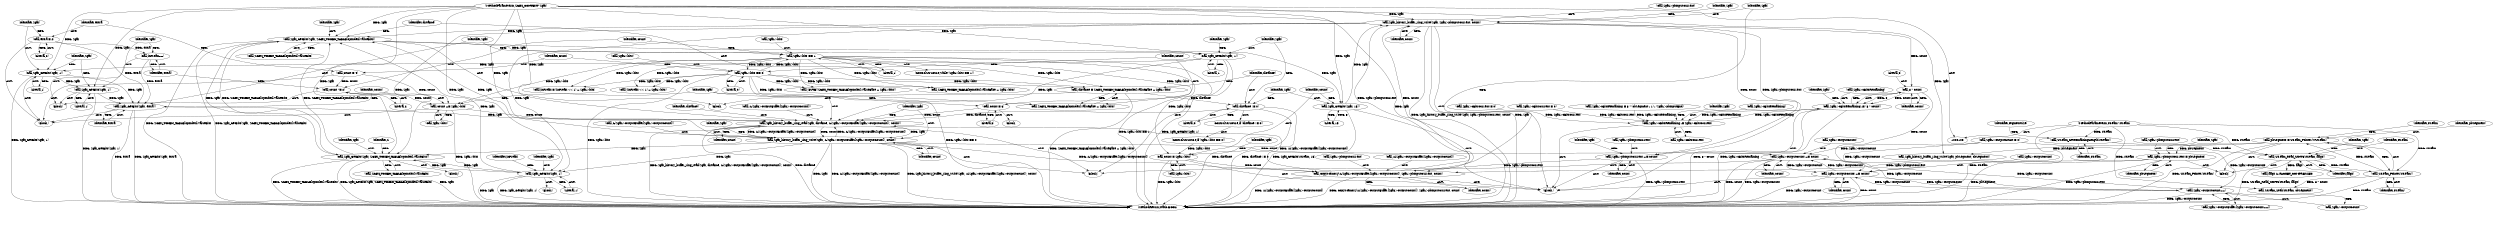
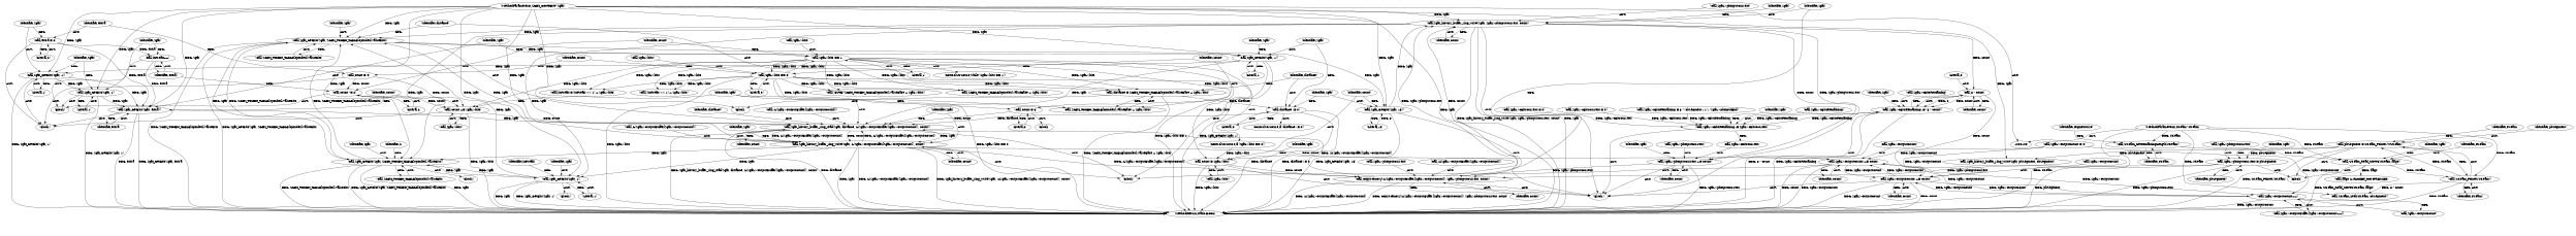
  digraph {
    n1 [label="(Call,zgfx_history_buffer_ring_write(zgfx, zgfx->pbInputCurrent, count))"]
    n2 [label="(Call,zgfx_GetBits(zgfx, ZGFX_TOKEN_TABLE[opIndex].valueBits))"]
    n3 [label="(Call,zgfx_GetBits(zgfx, 1))"]
    n4 [label="(Call,zgfx_GetBits(zgfx, ZGFX_TOKEN_TABLE[opIndex].valueBits))"]
    n5 [label="(Call,zgfx->pbInputCurrent += count)"]
    n6 [label="(Call,8 * count)"]
    n7 [label="(Identifier,count)"]
    n8 [label="(MethodReturn,static BOOL)"]
    n9 [label="(Block,)"]
    n10 [label="(Call,zgfx_GetBits(zgfx, 15))"]
    n11 [label="(Call,zgfx_GetBits(zgfx, 1))"]
    n12 [label="(Block,)"]
    n13 [label="(Call,ZGFX_TOKEN_TABLE[opIndex].valueBits)"]
    n14 [label="(Literal,1)"]
    n15 [label="(Block,)"]
    n16 [label="(Call,ZGFX_TOKEN_TABLE[opIndex].valueBits)"]
    n17 [label="(Block,)"]
    n18 [label="(Call,CopyMemory(&(zgfx->OutputBuffer[zgfx->OutputCount]), zgfx->pbInputCurrent, count))"]
    n19 [label="(Identifier,count)"]
    n20 [label="(Call,zgfx->OutputCount += count)"]
    n21 [label="(Call,zgfx->cBitsRemaining -= (8 * count))"]
    n22 [label="(Identifier,count)"]
    n23 [label="(Literal,15)"]
    n24 [label="(Call,zgfx_history_buffer_ring_read(zgfx, distance, &(zgfx->OutputBuffer[zgfx->OutputCount]), count))"]
    n25 [label="(Block,)"]
    n26 [label="(Call,zgfx_GetBits(zgfx, 1))"]
    n27 [label="(Literal,1)"]
    n28 [label="(Call,zgfx_history_buffer_ring_write(zgfx, &(zgfx->OutputBuffer[zgfx->OutputCount]), count))"]
    n29 [label="(Call,zgfx->OutputCount += count)"]
    n30 [label="(Identifier,count)"]
    n31 [label="(Identifier,count)"]
    n32 [label="(Identifier,count)"]
    n33 [label="(Call,zgfx->OutputCount++)"]
    n34 [label="(Identifier,count)"]
    n35 [label="(Call,zgfx_GetBits(zgfx, extra))"]
    n36 [label="(Call,zgfx_GetBits(zgfx, 1))"]
    n37 [label="(Block,)"]
    n38 [label="(Literal,1)"]
    n39 [label="(MethodParameterIn,ZGFX_CONTEXT* zgfx)"]
    n40 [label="(Call,zgfx_history_buffer_ring_write(zgfx, pbSegment, cbSegment))"]
    1000105
    n42 [label="(Identifier,extra)"]
    n43 [label="(Block,)"]
    n44 [label="(Literal,1)"]
    n45 [label="(Call,extra = 2)"]
    n46 [label="(Call,inPrefix++)"]
    n47 [label="(Literal,2)"]
    n48 [label="(Identifier,extra)"]
    n49 [label="(Call,count *= 2)"]
    n50 [label="(Call,distance != 0)"]
    n51 [label="(Literal,0)"]
    n52 [label="(ControlStructure,if (distance != 0))"]
    n53 [label="(Call,distance = ZGFX_TOKEN_TABLE[opIndex].valueBase + zgfx->bits)"]
    n54 [label="(Call,ZGFX_TOKEN_TABLE[opIndex].valueBase + zgfx->bits)"]
    n55 [label="(Call,zgfx->bits == 0)"]
    n56 [label="(Call,zgfx->bits == 1)"]
    n57 [label="(ControlStructure,if (zgfx->bits == 0))"]
    n58 [label="(Call,(inPrefix << 1) + zgfx->bits)"]
    n59 [label="(Call,ZGFX_TOKEN_TABLE[opIndex].valueBase + zgfx->bits)"]
    n60 [label="(Literal,0)"]
    n61 [label="(Call,(BYTE)(ZGFX_TOKEN_TABLE[opIndex].valueBase + zgfx->bits))"]
    n62 [label="(Call,inPrefix = (inPrefix << 1) + zgfx->bits)"]
    n63 [label="(Call,count = zgfx->bits)"]
    n64 [label="(Call,count += zgfx->bits)"]
    n65 [label="(Literal,1)"]
    n66 [label="(ControlStructure,while (zgfx->bits == 1))"]
    n67 [label="(Call,zgfx->bits)"]
    n68 [label="(Call,zgfx->bits)"]
    n69 [label="(Call,zgfx->pbInputCurrent = pbSegment)"]
    n70 [label="(Identifier,pbSegment)"]
    n71 [label="(Block,)"]
    n72 [label="(Call,pbSegment = Stream_Pointer(wStream))"]
    n73 [label="(Call,Stream_Pointer(stream))"]
    n74 [label="(Call,Stream_Seek(stream, cbSegment))"]
    n75 [label="(Identifier,stream)"]
    n76 [label="(Call,Stream_Read_UINT8(stream, flags))"]
-   n77 [label="(Identifier,flags)"]
    n78 [label="(Call,flags & PACKET_COMPRESSED)"]
    n79 [label="(Call,Stream_GetRemainingLength(stream))"]
    n80 [label="(Identifier,stream)"]
    n81 [label="(MethodParameterIn,stream* stream)"]
    n82 [label="(Call,count = 4)"]
    n83 [label="(Literal,2)"]
    n84 [label="(Call,count = 3)"]
    n85 [label="(Literal,3)"]
    n86 [label="(Block,)"]
    n87 [label="(Call,zgfx->OutputCount)"]
    n88 [label="(Call,zgfx->OutputBuffer[zgfx->OutputCount++])"]
    n89 [label="(Identifier,count)"]
    n90 [label="(Call,zgfx->cBitsRemaining -= zgfx->cBitsCurrent)"]
    n91 [label="(Call,zgfx->cBitsCurrent)"]
    n92 [label="(Identifier,zgfx)"]
    n93 [label="(Identifier,zgfx)"]
    n94 [label="(Call,zgfx->bits)"]
    n95 [label="(Identifier,count)"]
    n96 [label="(Identifier,zgfx)"]
    n97 [label="(Call,zgfx->cBitsCurrent = 0)"]
    n98 [label="(Identifier,zgfx)"]
    n99 [label="(Identifier,zgfx)"]
    n100 [label="(Identifier,distance)"]
    n101 [label="(Identifier,zgfx)"]
    n102 [label="(Call,zgfx->cBitsRemaining = 8 * (cbSegment - 1) - *zgfx->pbInputEnd)"]
    n103 [label="(Call,&(zgfx->OutputBuffer[zgfx->OutputCount]))"]
    n104 [label="(Identifier,zgfx)"]
    n105 [label="(Identifier,count)"]
    n106 [label="(Identifier,zgfx)"]
    n107 [label="(Identifier,zgfx)"]
    n108 [label="(Identifier,zgfx)"]
    n109 [label="(Identifier,distance)"]
    n110 [label="(Identifier,zgfx)"]
    n111 [label="(Identifier,count)"]
    n112 [label="(Call,zgfx->cBitsRemaining)"]
    n113 [label="(Identifier,zgfx)"]
    n114 [label="(Call,zgfx->pbInputCurrent)"]
    n115 [label="(Identifier,stream)"]
    n116 [label="(Call,zgfx->pbInputCurrent)"]
    n117 [label="(Identifier,zgfx)"]
    n118 [label="(Call,&(zgfx->OutputBuffer[zgfx->OutputCount]))"]
    n119 [label="(Identifier,extra)"]
    n120 [label="(Identifier,distance)"]
    n121 [label="(Identifier,zgfx)"]
    n122 [label="(Call,zgfx->OutputCount = 0)"]
    n123 [label="(Identifier,zgfx)"]
    n124 [label="(Identifier,zgfx)"]
    n125 [label="(Call,zgfx->OutputCount)"]
    n126 [label="(Call,zgfx->cBitsRemaining)"]
    n127 [label="(Call,&(zgfx->OutputBuffer[zgfx->OutputCount]))"]
    n128 [label="(Call,zgfx->OutputCount)"]
    n129 [label="(Identifier,pbSegment)"]
    n130 [label="(Identifier,zgfx)"]
    n131 [label="(Call,zgfx->pbInputCurrent)"]
    n132 [label="(Call,zgfx->pbInputCurrent)"]
    n133 [label="(Literal,8)"]
    n134 [label="(Identifier,c)"]
    n135 [label="(Identifier,count)"]
    n136 [label="(Identifier,stream)"]
    n137 [label="(Identifier,count)"]
    n138 [label="(Identifier,segmentSize)"]
    n139 [label="(Call,zgfx->cBitsCurrent = 0)"]
    n140 [label="(Identifier,zgfx)"]
    n141 [label="(Identifier,zgfx)"]
    n142 [label="(Identifier,inPrefix)"]
    n143 [label="(Call,zgfx->bits)"]
    n144 [label="(Identifier,zgfx)"]
    n145 [label="(Identifier,zgfx)"]
    n1 -> n2 [label="DDG: zgfx"]
    n1 -> n3 [label="DDG: zgfx"]
    n1 -> n4 [label="DDG: zgfx"]
    n1 -> n5 [label="DDG: count"]
    n1 -> n5 [label="DDG: zgfx->pbInputCurrent"]
    n1 -> n6 [label="DDG: count"]
    n1 -> n7 [label="CFG: "]
    n1 -> n8 [label="DDG: zgfx"]
    n1 -> n8 [label="DDG: zgfx_history_buffer_ring_write(zgfx, zgfx->pbInputCurrent, count)"]
    n1 -> n9 [label="AST: "]
    n2 -> n4 [label="DDG: ZGFX_TOKEN_TABLE[opIndex].valueBits"]
    n2 -> n8 [label="DDG: ZGFX_TOKEN_TABLE[opIndex].valueBits"]
    n2 -> n8 [label="DDG: zgfx_GetBits(zgfx, ZGFX_TOKEN_TABLE[opIndex].valueBits)"]
    n2 -> n10 [label="DDG: zgfx"]
    n2 -> n11 [label="DDG: zgfx"]
    n2 -> n12 [label="AST: "]
    n2 -> n13 [label="CFG: "]
    n3 -> n2 [label="DDG: zgfx"]
    n3 -> n4 [label="DDG: zgfx"]
    n3 -> n8 [label="DDG: zgfx"]
    n3 -> n8 [label="DDG: zgfx_GetBits(zgfx, 1)"]
    n3 -> n14 [label="CFG: "]
    n3 -> n15 [label="AST: "]
    n4 -> n2 [label="DDG: zgfx"]
    n4 -> n2 [label="DDG: ZGFX_TOKEN_TABLE[opIndex].valueBits"]
    n4 -> n3 [label="DDG: zgfx"]
    n4 -> n8 [label="DDG: zgfx_GetBits(zgfx, ZGFX_TOKEN_TABLE[opIndex].valueBits)"]
    n4 -> n8 [label="DDG: ZGFX_TOKEN_TABLE[opIndex].valueBits"]
    n4 -> n8 [label="DDG: zgfx"]
    n4 -> n16 [label="CFG: "]
    n4 -> n17 [label="AST: "]
    n5 -> n8 [label="DDG: zgfx->pbInputCurrent"]
    n5 -> n9 [label="AST: "]
    n5 -> n18 [label="DDG: zgfx->pbInputCurrent"]
    n5 -> n19 [label="CFG: "]
    n6 -> n20 [label="DDG: count"]
    n6 -> n21 [label="AST: "]
    n6 -> n21 [label="DDG: 8"]
    n6 -> n21 [label="DDG: count"]
    n6 -> n22 [label="CFG: "]
    n7 -> n1 [label="AST: "]
    n10 -> n1 [label="DDG: zgfx"]
-   n10 -> n8 [label="DDG: zgfx_GetBits(stream, 15)"]
+   n10 -> n8 [label="DDG: zgfx_GetBits(zgfx, 15)"]
    n10 -> n9 [label="AST: "]
    n10 -> n23 [label="CFG: "]
    n11 -> n8 [label="DDG: zgfx_GetBits(zgfx, 1)"]
    n11 -> n24 [label="DDG: zgfx"]
    n11 -> n25 [label="AST: "]
    n11 -> n26 [label="DDG: zgfx"]
    n11 -> n27 [label="CFG: "]
    n13 -> n2 [label="AST: "]
    n14 -> n3 [label="AST: "]
    n16 -> n4 [label="AST: "]
    n18 -> n1 [label="DDG: zgfx->pbInputCurrent"]
    n18 -> n1 [label="DDG: count"]
    n18 -> n8 [label="DDG: &(zgfx->OutputBuffer[zgfx->OutputCount])"]
    n18 -> n8 [label="DDG: CopyMemory(&(zgfx->OutputBuffer[zgfx->OutputCount]), zgfx->pbInputCurrent, count)"]
    n18 -> n9 [label="AST: "]
    n18 -> n24 [label="DDG: &(zgfx->OutputBuffer[zgfx->OutputCount])"]
    n18 -> n32 [label="CFG: "]
    n19 -> n5 [label="AST: "]
    n20 -> n8 [label="DDG: zgfx->OutputCount"]
    n20 -> n8 [label="DDG: count"]
    n20 -> n9 [label="AST: "]
    n20 -> n29 [label="DDG: zgfx->OutputCount"]
    n20 -> n33 [label="DDG: zgfx->OutputCount"]
    n20 -> n89 [label="CFG: "]
    n21 -> n6 [label="CFG: "]
    n21 -> n8 [label="DDG: 8 * count"]
    n21 -> n8 [label="DDG: zgfx->cBitsRemaining"]
    n21 -> n9 [label="AST: "]
    n21 -> n90 [label="DDG: zgfx->cBitsRemaining"]
    n22 -> n6 [label="AST: "]
    n23 -> n10 [label="DDG: 8"]
    n24 -> n8 [label="DDG: distance"]
    n24 -> n8 [label="DDG: zgfx_history_buffer_ring_read(zgfx, distance, &(zgfx->OutputBuffer[zgfx->OutputCount]), count)"]
    n24 -> n25 [label="AST: "]
    n24 -> n28 [label="DDG: zgfx"]
    n24 -> n28 [label="DDG: &(zgfx->OutputBuffer[zgfx->OutputCount])"]
    n24 -> n28 [label="DDG: count"]
    n24 -> n31 [label="CFG: "]
    n26 -> n8 [label="DDG: zgfx_GetBits(zgfx, 1)"]
    n26 -> n35 [label="DDG: zgfx"]
    n26 -> n36 [label="DDG: zgfx"]
    n26 -> n37 [label="AST: "]
    n26 -> n38 [label="CFG: "]
    n27 -> n11 [label="AST: "]
    n28 -> n2 [label="DDG: zgfx"]
    n28 -> n3 [label="DDG: zgfx"]
    n28 -> n4 [label="DDG: zgfx"]
    n28 -> n8 [label="DDG: zgfx"]
    n28 -> n8 [label="DDG: &(zgfx->OutputBuffer[zgfx->OutputCount])"]
    n28 -> n8 [label="DDG: zgfx_history_buffer_ring_write(zgfx, &(zgfx->OutputBuffer[zgfx->OutputCount]), count)"]
    n28 -> n18 [label="DDG: &(zgfx->OutputBuffer[zgfx->OutputCount])"]
    n28 -> n24 [label="DDG: &(zgfx->OutputBuffer[zgfx->OutputCount])"]
    n28 -> n25 [label="AST: "]
    n28 -> n29 [label="DDG: count"]
    n28 -> n30 [label="CFG: "]
    n29 -> n8 [label="DDG: count"]
    n29 -> n8 [label="DDG: zgfx->OutputCount"]
    n29 -> n20 [label="DDG: zgfx->OutputCount"]
    n29 -> n25 [label="AST: "]
    n29 -> n33 [label="DDG: zgfx->OutputCount"]
    n29 -> n34 [label="CFG: "]
    n30 -> n28 [label="AST: "]
    n31 -> n24 [label="AST: "]
    n32 -> n18 [label="AST: "]
    n33 -> n8 [label="DDG: zgfx->OutputCount"]
    n33 -> n20 [label="DDG: zgfx->OutputCount"]
    n33 -> n29 [label="DDG: zgfx->OutputCount"]
    n33 -> n87 [label="CFG: "]
    n33 -> n88 [label="AST: "]
    n34 -> n29 [label="AST: "]
    n35 -> n8 [label="DDG: extra"]
    n35 -> n8 [label="DDG: zgfx_GetBits(zgfx, extra)"]
    n35 -> n24 [label="DDG: zgfx"]
    n35 -> n37 [label="AST: "]
    n35 -> n42 [label="CFG: "]
    n36 -> n8 [label="DDG: zgfx_GetBits(zgfx, 1)"]
    n36 -> n35 [label="DDG: zgfx"]
    n36 -> n43 [label="AST: "]
    n36 -> n44 [label="CFG: "]
    n38 -> n26 [label="AST: "]
    n39 -> n1 [label="DDG: zgfx"]
    n39 -> n2 [label="DDG: zgfx"]
    n39 -> n3 [label="DDG: zgfx"]
    n39 -> n4 [label="DDG: zgfx"]
    n39 -> n8 [label="DDG: zgfx"]
    n39 -> n10 [label="DDG: zgfx"]
    n39 -> n11 [label="DDG: zgfx"]
    n39 -> n24 [label="DDG: zgfx"]
    n39 -> n26 [label="DDG: zgfx"]
    n39 -> n28 [label="DDG: zgfx"]
+   n39 -> n35 [label="DDG: zgfx"]
    n39 -> n36 [label="DDG: zgfx"]
    n39 -> n40 [label="DDG: zgfx"]
    n39 -> 1000105 [label="AST: "]
    n42 -> n35 [label="AST: "]
    n44 -> n36 [label="AST: "]
    n45 -> n35 [label="DDG: extra"]
    n45 -> n37 [label="AST: "]
    n45 -> n46 [label="DDG: extra"]
    n45 -> n47 [label="CFG: "]
    n46 -> n35 [label="DDG: extra"]
    n46 -> n43 [label="AST: "]
    n46 -> n48 [label="CFG: "]
    n47 -> n45 [label="AST: "]
    n48 -> n46 [label="AST: "]
    n48 -> n49 [label="CFG: "]
    n49 -> n43 [label="AST: "]
    n49 -> n64 [label="DDG: count"]
    n49 -> n83 [label="CFG: "]
    n50 -> n8 [label="DDG: distance != 0"]
    n50 -> n8 [label="DDG: distance"]
    n50 -> n24 [label="DDG: distance"]
    n50 -> n51 [label="CFG: "]
    n50 -> n52 [label="AST: "]
    n51 -> n50 [label="AST: "]
    n53 -> n8 [label="DDG: ZGFX_TOKEN_TABLE[opIndex].valueBase + zgfx->bits"]
    n53 -> n12 [label="AST: "]
    n53 -> n50 [label="DDG: distance"]
    n53 -> n54 [label="CFG: "]
    n54 -> n53 [label="AST: "]
    n55 -> n8 [label="DDG: zgfx->bits"]
    n55 -> n8 [label="DDG: zgfx->bits == 0"]
    n55 -> n53 [label="DDG: zgfx->bits"]
    n55 -> n54 [label="DDG: zgfx->bits"]
    n55 -> n56 [label="DDG: zgfx->bits"]
-   n52 -> n57 [label="AST: "]
+   n55 -> n57 [label="AST: "]
    n55 -> n58 [label="DDG: zgfx->bits"]
    n55 -> n59 [label="DDG: zgfx->bits"]
    n55 -> n60 [label="CFG: "]
    n55 -> n61 [label="DDG: zgfx->bits"]
    n55 -> n62 [label="DDG: zgfx->bits"]
    n56 -> n8 [label="DDG: zgfx->bits == 1"]
    n56 -> n53 [label="DDG: zgfx->bits"]
    n56 -> n54 [label="DDG: zgfx->bits"]
    n56 -> n55 [label="DDG: zgfx->bits"]
    n56 -> n58 [label="DDG: zgfx->bits"]
    n56 -> n59 [label="DDG: zgfx->bits"]
    n56 -> n61 [label="DDG: zgfx->bits"]
    n56 -> n62 [label="DDG: zgfx->bits"]
    n56 -> n63 [label="DDG: zgfx->bits"]
    n56 -> n64 [label="DDG: zgfx->bits"]
    n56 -> n65 [label="CFG: "]
    n56 -> n66 [label="AST: "]
    n57 -> n63 [label="DDG: zgfx->bits"]
    n60 -> n55 [label="AST: "]
    n63 -> n8 [label="DDG: zgfx->bits"]
    n63 -> n9 [label="AST: "]
    n63 -> n18 [label="DDG: count"]
    n63 -> n67 [label="CFG: "]
    n64 -> n8 [label="DDG: zgfx->bits"]
    n64 -> n24 [label="DDG: count"]
    n64 -> n37 [label="AST: "]
    n64 -> n68 [label="CFG: "]
    n65 -> n56 [label="AST: "]
    n67 -> n63 [label="AST: "]
    n68 -> n64 [label="AST: "]
    n69 -> n8 [label="DDG: pbSegment"]
    n69 -> n8 [label="DDG: zgfx->pbInputCurrent"]
    n69 -> n18 [label="DDG: zgfx->pbInputCurrent"]
    n69 -> n70 [label="CFG: "]
    n69 -> n71 [label="AST: "]
    n70 -> n69 [label="AST: "]
    n72 -> n8 [label="DDG: Stream_Pointer(stream)"]
    n72 -> n40 [label="DDG: pbSegment"]
    n72 -> n69 [label="DDG: pbSegment"]
    n72 -> n71 [label="AST: "]
    n72 -> n73 [label="CFG: "]
    n73 -> n8 [label="DDG: stream"]
    n73 -> n72 [label="AST: "]
    n73 -> n72 [label="DDG: stream"]
    n73 -> n74 [label="DDG: 8 * count"]
    n73 -> n75 [label="CFG: "]
    n75 -> n73 [label="AST: "]
    n76 -> n8 [label="DDG: Stream_Read_UINT8(stream, flags)"]
    n76 -> n71 [label="AST: "]
    n76 -> n73 [label="DDG: stream"]
-   n76 -> n77 [label="CFG: "]
    n76 -> n78 [label="DDG: flags"]
-   n77 -> n76 [label="AST: "]
    n79 -> n76 [label="DDG: stream"]
    n79 -> n80 [label="CFG: "]
    n80 -> n79 [label="AST: "]
    n81 -> n8 [label="DDG: stream"]
    n81 -> 1000105 [label="AST: "]
    n81 -> n73 [label="DDG: stream"]
    n81 -> n74 [label="DDG: stream"]
    n81 -> n76 [label="DDG: stream"]
    n81 -> n79 [label="DDG: stream"]
    n82 -> n37 [label="AST: "]
    n82 -> n49 [label="DDG: count"]
    n82 -> n64 [label="DDG: count"]
    n83 -> n49 [label="AST: "]
    n84 -> n24 [label="DDG: count"]
    n84 -> n85 [label="CFG: "]
    n84 -> n86 [label="AST: "]
    n85 -> n84 [label="AST: "]
    n87 -> n33 [label="AST: "]
    n88 -> n33 [label="CFG: "]
    n89 -> n20 [label="AST: "]
    n90 -> n9 [label="AST: "]
    n90 -> n21 [label="DDG: zgfx->cBitsRemaining"]
    n90 -> n91 [label="CFG: "]
-   n91 -> n90 [label="AST: "]
+   n91 -> n5 [label="AST: "]
    n92 -> n3 [label="AST: "]
    n93 -> n5 [label="CFG: "]
    n94 -> n56 [label="AST: "]
    n95 -> n55 [label="CFG: "]
    n95 -> n84 [label="AST: "]
    n96 -> n69 [label="CFG: "]
    n97 -> n90 [label="DDG: zgfx->cBitsCurrent"]
    n98 -> n1 [label="CFG: "]
    n99 -> n21 [label="CFG: "]
    n100 -> n50 [label="AST: "]
    n100 -> n53 [label="CFG: "]
    n101 -> n24 [label="CFG: "]
    n101 -> n28 [label="AST: "]
    n102 -> n90 [label="DDG: zgfx->cBitsRemaining"]
    n103 -> n28 [label="AST: "]
    n104 -> n76 [label="CFG: "]
    n105 -> n10 [label="CFG: "]
    n105 -> n63 [label="AST: "]
    n106 -> n24 [label="AST: "]
    n106 -> n64 [label="CFG: "]
    n106 -> n84 [label="CFG: "]
    n107 -> n90 [label="CFG: "]
    n108 -> n1 [label="AST: "]
    n108 -> n18 [label="CFG: "]
    n109 -> n24 [label="AST: "]
    n110 -> n10 [label="AST: "]
    n110 -> n50 [label="CFG: "]
    n111 -> n49 [label="AST: "]
    n111 -> n56 [label="CFG: "]
    n112 -> n21 [label="AST: "]
    n113 -> n36 [label="AST: "]
    n113 -> n46 [label="CFG: "]
    n114 -> n1 [label="AST: "]
    n115 -> n72 [label="CFG: "]
    n116 -> n5 [label="AST: "]
    n117 -> n26 [label="AST: "]
    n117 -> n45 [label="CFG: "]
    n118 -> n24 [label="AST: "]
    n119 -> n45 [label="AST: "]
    n119 -> n82 [label="CFG: "]
    n120 -> n2 [label="CFG: "]
    n120 -> n53 [label="AST: "]
    n121 -> n11 [label="AST: "]
    n121 -> n50 [label="CFG: "]
    n122 -> n20 [label="DDG: zgfx->OutputCount"]
    n122 -> n29 [label="DDG: zgfx->OutputCount"]
    n122 -> n33 [label="DDG: zgfx->OutputCount"]
    n123 -> n63 [label="CFG: "]
    n124 -> n4 [label="AST: "]
    n125 -> n29 [label="AST: "]
    n126 -> n90 [label="AST: "]
    n127 -> n18 [label="AST: "]
    n128 -> n20 [label="AST: "]
    n129 -> n72 [label="AST: "]
    n130 -> n26 [label="CFG: "]
    n130 -> n36 [label="CFG: "]
    n131 -> n18 [label="AST: "]
    n132 -> n69 [label="AST: "]
    n133 -> n6 [label="AST: "]
    n134 -> n4 [label="CFG: "]
    n135 -> n35 [label="CFG: "]
    n135 -> n64 [label="AST: "]
    n136 -> n76 [label="AST: "]
    n137 -> n55 [label="CFG: "]
    n137 -> n82 [label="AST: "]
    n138 -> n79 [label="CFG: "]
    n139 -> n90 [label="DDG: zgfx->cBitsCurrent"]
    n140 -> n11 [label="CFG: "]
    n141 -> n35 [label="AST: "]
    n141 -> n56 [label="CFG: "]
    n142 -> n3 [label="CFG: "]
    n143 -> n55 [label="AST: "]
    n144 -> n2 [label="AST: "]
    n145 -> n28 [label="CFG: "]
  }
